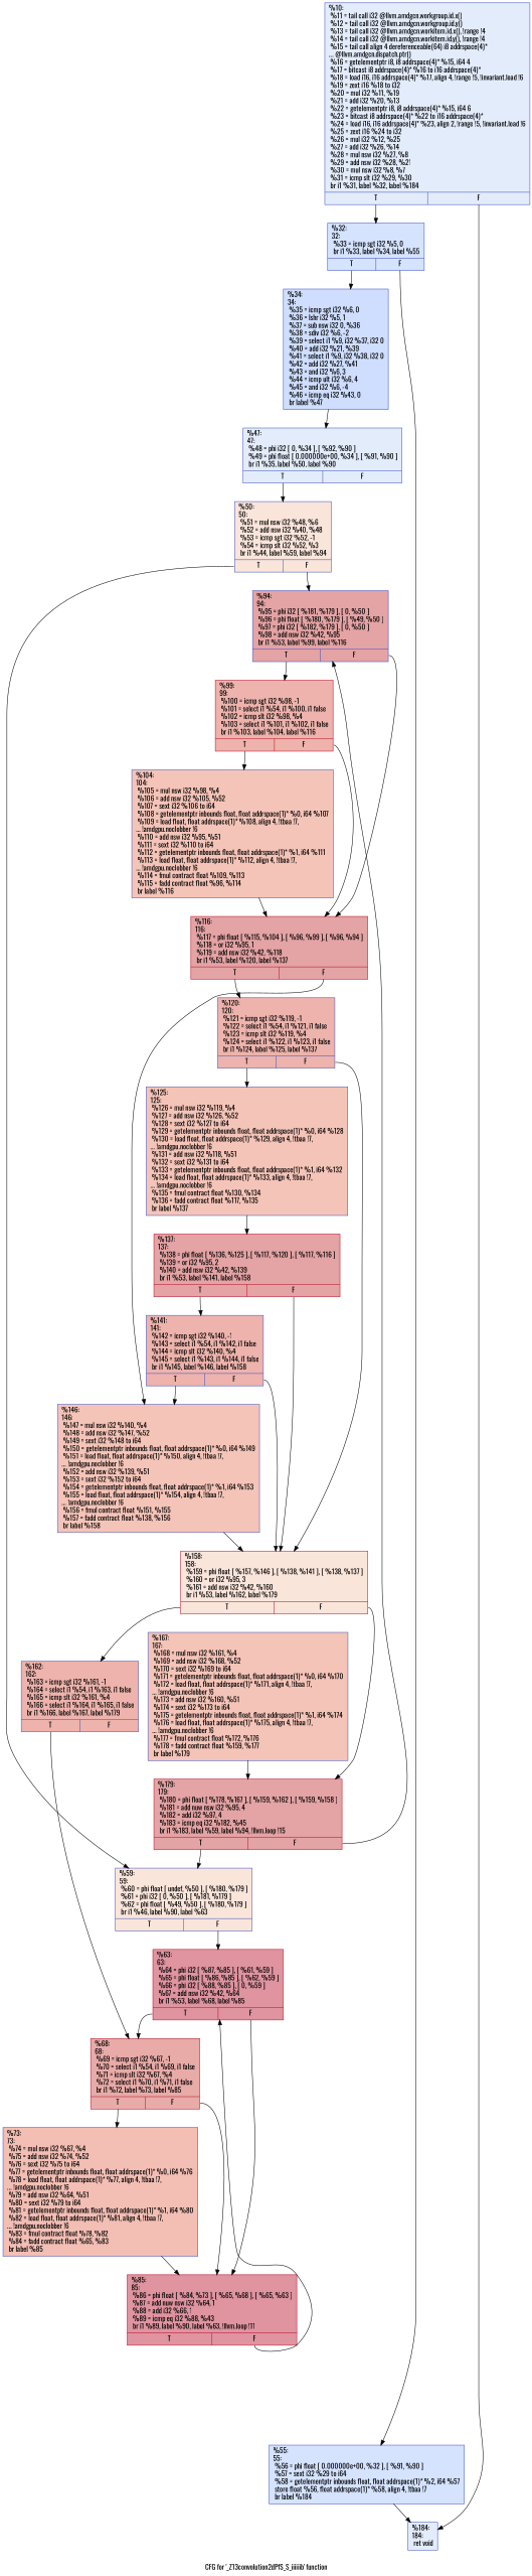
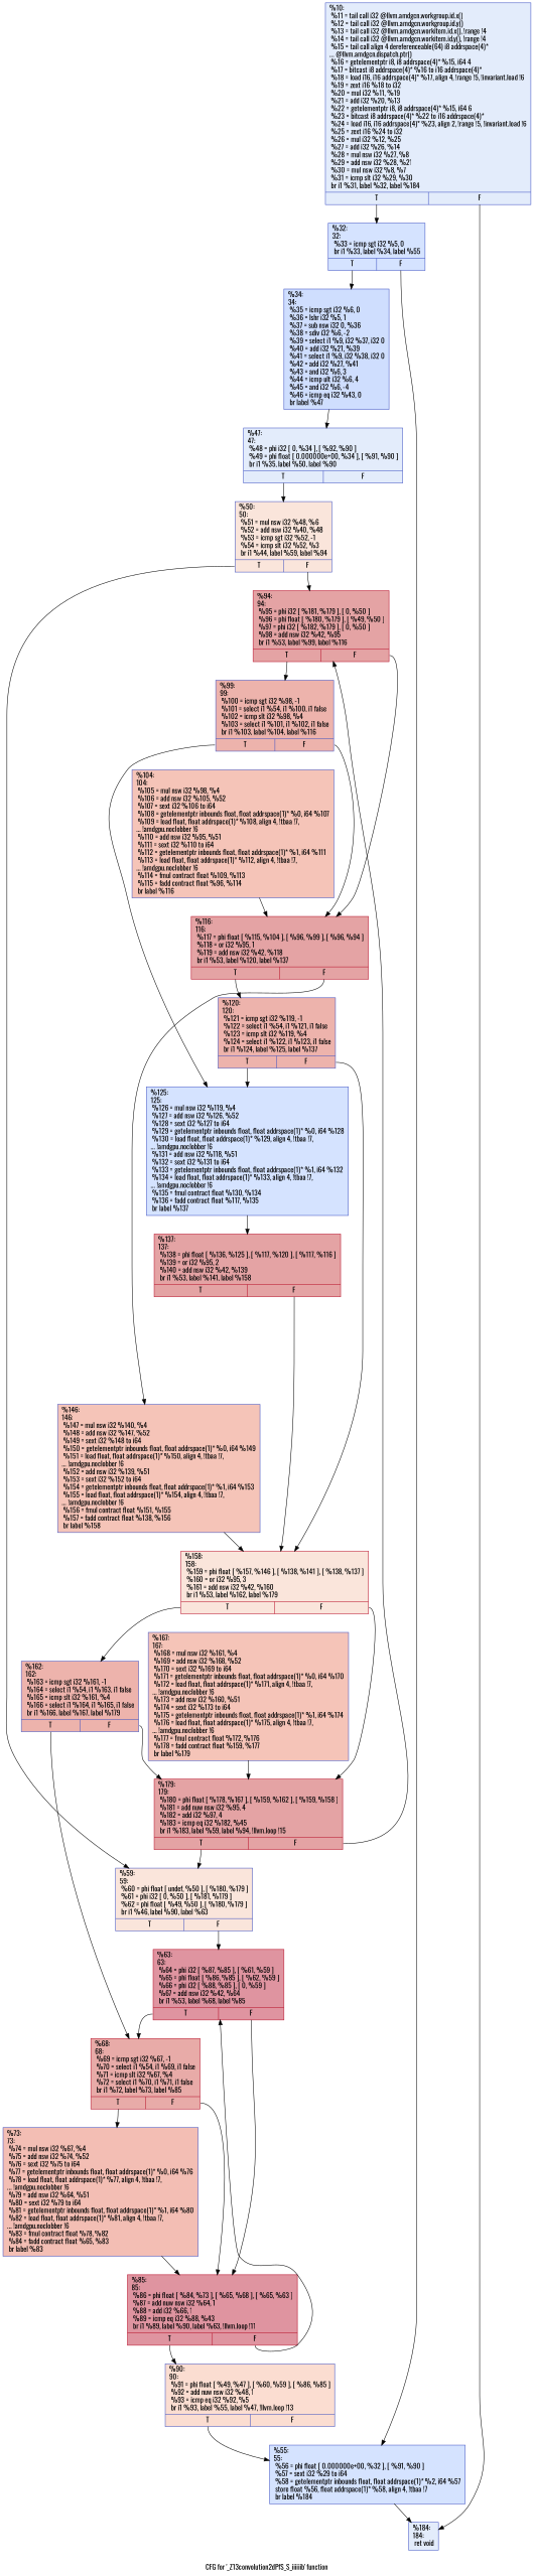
  digraph {
    fontname=Oswald
    label="CFG for '_Z13convolution2dPfS_S_iiiiiib' function"
    node [color="#3d50c3ff" fillcolor="#c32e3170" fontname=Oswald shape=record style=filled]
    edge [fontname=Oswald tailport=s0]
    n1 [fillcolor="#bfd3f670" label="{%10:\l  %11 = tail call i32 @llvm.amdgcn.workgroup.id.x()\l  %12 = tail call i32 @llvm.amdgcn.workgroup.id.y()\l  %13 = tail call i32 @llvm.amdgcn.workitem.id.x(), !range !4\l  %14 = tail call i32 @llvm.amdgcn.workitem.id.y(), !range !4\l  %15 = tail call align 4 dereferenceable(64) i8 addrspace(4)*\l... @llvm.amdgcn.dispatch.ptr()\l  %16 = getelementptr i8, i8 addrspace(4)* %15, i64 4\l  %17 = bitcast i8 addrspace(4)* %16 to i16 addrspace(4)*\l  %18 = load i16, i16 addrspace(4)* %17, align 4, !range !5, !invariant.load !6\l  %19 = zext i16 %18 to i32\l  %20 = mul i32 %11, %19\l  %21 = add i32 %20, %13\l  %22 = getelementptr i8, i8 addrspace(4)* %15, i64 6\l  %23 = bitcast i8 addrspace(4)* %22 to i16 addrspace(4)*\l  %24 = load i16, i16 addrspace(4)* %23, align 2, !range !5, !invariant.load !6\l  %25 = zext i16 %24 to i32\l  %26 = mul i32 %12, %25\l  %27 = add i32 %26, %14\l  %28 = mul nsw i32 %27, %8\l  %29 = add nsw i32 %28, %21\l  %30 = mul nsw i32 %8, %7\l  %31 = icmp slt i32 %29, %30\l  br i1 %31, label %32, label %184\l|{<s0>T|<s1>F}}"]
    n2 [fillcolor="#a1c0ff70" label="{%32:\l32:                                               \l  %33 = icmp sgt i32 %5, 0\l  br i1 %33, label %34, label %55\l|{<s0>T|<s1>F}}"]
    n3 [fillcolor="#bfd3f670" label="{%184:\l184:                                              \l  ret void\l}"]
    n4 [fillcolor="#93b5fe70" label="{%34:\l34:                                               \l  %35 = icmp sgt i32 %6, 0\l  %36 = lshr i32 %5, 1\l  %37 = sub nsw i32 0, %36\l  %38 = sdiv i32 %6, -2\l  %39 = select i1 %9, i32 %37, i32 0\l  %40 = add i32 %21, %39\l  %41 = select i1 %9, i32 %38, i32 0\l  %42 = add i32 %27, %41\l  %43 = and i32 %6, 3\l  %44 = icmp ult i32 %6, 4\l  %45 = and i32 %6, -4\l  %46 = icmp eq i32 %43, 0\l  br label %47\l}"]
    n5 [fillcolor="#a1c0ff70" label="{%55:\l55:                                               \l  %56 = phi float [ 0.000000e+00, %32 ], [ %91, %90 ]\l  %57 = sext i32 %29 to i64\l  %58 = getelementptr inbounds float, float addrspace(1)* %2, i64 %57\l  store float %56, float addrspace(1)* %58, align 4, !tbaa !7\l  br label %184\l}"]
    n6 [fillcolor="#bfd3f670" label="{%47:\l47:                                               \l  %48 = phi i32 [ 0, %34 ], [ %92, %90 ]\l  %49 = phi float [ 0.000000e+00, %34 ], [ %91, %90 ]\l  br i1 %35, label %50, label %90\l|{<s0>T|<s1>F}}"]
    n7 [fillcolor="#f4c5ad70" label="{%50:\l50:                                               \l  %51 = mul nsw i32 %48, %6\l  %52 = add nsw i32 %40, %48\l  %53 = icmp sgt i32 %52, -1\l  %54 = icmp slt i32 %52, %3\l  br i1 %44, label %59, label %94\l|{<s0>T|<s1>F}}"]
    n8 [fillcolor="#f4c5ad70" label="{%59:\l59:                                               \l  %60 = phi float [ undef, %50 ], [ %180, %179 ]\l  %61 = phi i32 [ 0, %50 ], [ %181, %179 ]\l  %62 = phi float [ %49, %50 ], [ %180, %179 ]\l  br i1 %46, label %90, label %63\l|{<s0>T|<s1>F}}"]
-   n9 [label="{%94:\l94:                                               \l  %95 = phi i32 [ %181, %179 ], [ 0, %50 ]\l  %96 = phi float [ %180, %179 ], [ %49, %50 ]\l  %97 = phi i32 [ %182, %179 ], [ 0, %50 ]\l  %98 = add nsw i32 %42, %95\l  br i1 %53, label %99, label %116\l|{<s0>T|<s1>F}}"]
+   n9 [color="#b70d28ff" label="{%94:\l94:                                               \l  %95 = phi i32 [ %181, %179 ], [ 0, %50 ]\l  %96 = phi float [ %180, %179 ], [ %49, %50 ]\l  %97 = phi i32 [ %182, %179 ], [ 0, %50 ]\l  %98 = add nsw i32 %42, %95\l  br i1 %53, label %99, label %116\l|{<s0>T|<s1>F}}"]
+   n10 [fillcolor="#f7b39670" label="{%90:\l90:                                               \l  %91 = phi float [ %49, %47 ], [ %60, %59 ], [ %86, %85 ]\l  %92 = add nuw nsw i32 %48, 1\l  %93 = icmp eq i32 %92, %5\l  br i1 %93, label %55, label %47, !llvm.loop !13\l|{<s0>T|<s1>F}}"]
    n11 [color="#b70d28ff" fillcolor="#b70d2870" label="{%63:\l63:                                               \l  %64 = phi i32 [ %87, %85 ], [ %61, %59 ]\l  %65 = phi float [ %86, %85 ], [ %62, %59 ]\l  %66 = phi i32 [ %88, %85 ], [ 0, %59 ]\l  %67 = add nsw i32 %42, %64\l  br i1 %53, label %68, label %85\l|{<s0>T|<s1>F}}"]
-   n12 [color="#b70d28ff" fillcolor="#d6524470" label="{%99:\l99:                                               \l  %100 = icmp sgt i32 %98, -1\l  %101 = select i1 %54, i1 %100, i1 false\l  %102 = icmp slt i32 %98, %4\l  %103 = select i1 %101, i1 %102, i1 false\l  br i1 %103, label %104, label %116\l|{<s0>T|<s1>F}}"]
+   n12 [fillcolor="#d6524470" label="{%99:\l99:                                               \l  %100 = icmp sgt i32 %98, -1\l  %101 = select i1 %54, i1 %100, i1 false\l  %102 = icmp slt i32 %98, %4\l  %103 = select i1 %101, i1 %102, i1 false\l  br i1 %103, label %104, label %116\l|{<s0>T|<s1>F}}"]
    n13 [color="#b70d28ff" label="{%116:\l116:                                              \l  %117 = phi float [ %115, %104 ], [ %96, %99 ], [ %96, %94 ]\l  %118 = or i32 %95, 1\l  %119 = add nsw i32 %42, %118\l  br i1 %53, label %120, label %137\l|{<s0>T|<s1>F}}"]
    n14 [color="#b70d28ff" fillcolor="#cc403a70" label="{%68:\l68:                                               \l  %69 = icmp sgt i32 %67, -1\l  %70 = select i1 %54, i1 %69, i1 false\l  %71 = icmp slt i32 %67, %4\l  %72 = select i1 %70, i1 %71, i1 false\l  br i1 %72, label %73, label %85\l|{<s0>T|<s1>F}}"]
    n15 [color="#b70d28ff" fillcolor="#b70d2870" label="{%85:\l85:                                               \l  %86 = phi float [ %84, %73 ], [ %65, %68 ], [ %65, %63 ]\l  %87 = add nuw nsw i32 %64, 1\l  %88 = add i32 %66, 1\l  %89 = icmp eq i32 %88, %43\l  br i1 %89, label %90, label %63, !llvm.loop !11\l|{<s0>T|<s1>F}}"]
    n16 [fillcolor="#e97a5f70" label="{%104:\l104:                                              \l  %105 = mul nsw i32 %98, %4\l  %106 = add nsw i32 %105, %52\l  %107 = sext i32 %106 to i64\l  %108 = getelementptr inbounds float, float addrspace(1)* %0, i64 %107\l  %109 = load float, float addrspace(1)* %108, align 4, !tbaa !7,\l... !amdgpu.noclobber !6\l  %110 = add nsw i32 %95, %51\l  %111 = sext i32 %110 to i64\l  %112 = getelementptr inbounds float, float addrspace(1)* %1, i64 %111\l  %113 = load float, float addrspace(1)* %112, align 4, !tbaa !7,\l... !amdgpu.noclobber !6\l  %114 = fmul contract float %109, %113\l  %115 = fadd contract float %96, %114\l  br label %116\l}"]
    n17 [fillcolor="#d6524470" label="{%120:\l120:                                              \l  %121 = icmp sgt i32 %119, -1\l  %122 = select i1 %54, i1 %121, i1 false\l  %123 = icmp slt i32 %119, %4\l  %124 = select i1 %122, i1 %123, i1 false\l  br i1 %124, label %125, label %137\l|{<s0>T|<s1>F}}"]
    n18 [fillcolor="#e97a5f70" label="{%146:\l146:                                              \l  %147 = mul nsw i32 %140, %4\l  %148 = add nsw i32 %147, %52\l  %149 = sext i32 %148 to i64\l  %150 = getelementptr inbounds float, float addrspace(1)* %0, i64 %149\l  %151 = load float, float addrspace(1)* %150, align 4, !tbaa !7,\l... !amdgpu.noclobber !6\l  %152 = add nsw i32 %139, %51\l  %153 = sext i32 %152 to i64\l  %154 = getelementptr inbounds float, float addrspace(1)* %1, i64 %153\l  %155 = load float, float addrspace(1)* %154, align 4, !tbaa !7,\l... !amdgpu.noclobber !6\l  %156 = fmul contract float %151, %155\l  %157 = fadd contract float %138, %156\l  br label %158\l}"]
-   n19 [fillcolor="#e36c5570" label="{%73:\l73:                                               \l  %74 = mul nsw i32 %67, %4\l  %75 = add nsw i32 %74, %52\l  %76 = sext i32 %75 to i64\l  %77 = getelementptr inbounds float, float addrspace(1)* %0, i64 %76\l  %78 = load float, float addrspace(1)* %77, align 4, !tbaa !7,\l... !amdgpu.noclobber !6\l  %79 = add nsw i32 %64, %51\l  %80 = sext i32 %79 to i64\l  %81 = getelementptr inbounds float, float addrspace(1)* %1, i64 %80\l  %82 = load float, float addrspace(1)* %81, align 4, !tbaa !7,\l... !amdgpu.noclobber !6\l  %83 = fmul contract float %78, %82\l  %84 = fadd contract float %65, %83\l  br label %85\l}"]
-   n20 [fillcolor="#e97a5f70" label="{%125:\l125:                                              \l  %126 = mul nsw i32 %119, %4\l  %127 = add nsw i32 %126, %52\l  %128 = sext i32 %127 to i64\l  %129 = getelementptr inbounds float, float addrspace(1)* %0, i64 %128\l  %130 = load float, float addrspace(1)* %129, align 4, !tbaa !7,\l... !amdgpu.noclobber !6\l  %131 = add nsw i32 %118, %51\l  %132 = sext i32 %131 to i64\l  %133 = getelementptr inbounds float, float addrspace(1)* %1, i64 %132\l  %134 = load float, float addrspace(1)* %133, align 4, !tbaa !7,\l... !amdgpu.noclobber !6\l  %135 = fmul contract float %130, %134\l  %136 = fadd contract float %117, %135\l  br label %137\l}"]
+   n19 [fillcolor="#e36c5570" label="{%73:\l73:                                               \l  %74 = mul nsw i32 %67, %4\l  %75 = add nsw i32 %74, %52\l  %76 = sext i32 %75 to i64\l  %77 = getelementptr inbounds float, float addrspace(1)* %0, i64 %76\l  %78 = load float, float addrspace(1)* %77, align 4, !tbaa !7,\l... !amdgpu.noclobber !6\l  %79 = add nsw i32 %64, %51\l  %80 = sext i32 %79 to i64\l  %81 = getelementptr inbounds float, float addrspace(1)* %1, i64 %80\l  %82 = load float, float addrspace(1)* %81, align 4, !tbaa !7,\l... !amdgpu.noclobber !6\l  %83 = fmul contract float %78, %82\l  %84 = fadd contract float %65, %83\l  br label %83\l}"]
+   n20 [fillcolor="#a1c0ff70" label="{%125:\l125:                                              \l  %126 = mul nsw i32 %119, %4\l  %127 = add nsw i32 %126, %52\l  %128 = sext i32 %127 to i64\l  %129 = getelementptr inbounds float, float addrspace(1)* %0, i64 %128\l  %130 = load float, float addrspace(1)* %129, align 4, !tbaa !7,\l... !amdgpu.noclobber !6\l  %131 = add nsw i32 %118, %51\l  %132 = sext i32 %131 to i64\l  %133 = getelementptr inbounds float, float addrspace(1)* %1, i64 %132\l  %134 = load float, float addrspace(1)* %133, align 4, !tbaa !7,\l... !amdgpu.noclobber !6\l  %135 = fmul contract float %130, %134\l  %136 = fadd contract float %117, %135\l  br label %137\l}"]
    n21 [color="#b70d28ff" fillcolor="#f4c5ad70" label="{%158:\l158:                                              \l  %159 = phi float [ %157, %146 ], [ %138, %141 ], [ %138, %137 ]\l  %160 = or i32 %95, 3\l  %161 = add nsw i32 %42, %160\l  br i1 %53, label %162, label %179\l|{<s0>T|<s1>F}}"]
    n22 [color="#b70d28ff" label="{%137:\l137:                                              \l  %138 = phi float [ %136, %125 ], [ %117, %120 ], [ %117, %116 ]\l  %139 = or i32 %95, 2\l  %140 = add nsw i32 %42, %139\l  br i1 %53, label %141, label %158\l|{<s0>T|<s1>F}}"]
-   n23 [fillcolor="#d6524470" label="{%141:\l141:                                              \l  %142 = icmp sgt i32 %140, -1\l  %143 = select i1 %54, i1 %142, i1 false\l  %144 = icmp slt i32 %140, %4\l  %145 = select i1 %143, i1 %144, i1 false\l  br i1 %145, label %146, label %158\l|{<s0>T|<s1>F}}"]
    n24 [fillcolor="#d6524470" label="{%162:\l162:                                              \l  %163 = icmp sgt i32 %161, -1\l  %164 = select i1 %54, i1 %163, i1 false\l  %165 = icmp slt i32 %161, %4\l  %166 = select i1 %164, i1 %165, i1 false\l  br i1 %166, label %167, label %179\l|{<s0>T|<s1>F}}"]
    n25 [color="#b70d28ff" label="{%179:\l179:                                              \l  %180 = phi float [ %178, %167 ], [ %159, %162 ], [ %159, %158 ]\l  %181 = add nuw nsw i32 %95, 4\l  %182 = add i32 %97, 4\l  %183 = icmp eq i32 %182, %45\l  br i1 %183, label %59, label %94, !llvm.loop !15\l|{<s0>T|<s1>F}}"]
    n26 [fillcolor="#e97a5f70" label="{%167:\l167:                                              \l  %168 = mul nsw i32 %161, %4\l  %169 = add nsw i32 %168, %52\l  %170 = sext i32 %169 to i64\l  %171 = getelementptr inbounds float, float addrspace(1)* %0, i64 %170\l  %172 = load float, float addrspace(1)* %171, align 4, !tbaa !7,\l... !amdgpu.noclobber !6\l  %173 = add nsw i32 %160, %51\l  %174 = sext i32 %173 to i64\l  %175 = getelementptr inbounds float, float addrspace(1)* %1, i64 %174\l  %176 = load float, float addrspace(1)* %175, align 4, !tbaa !7,\l... !amdgpu.noclobber !6\l  %177 = fmul contract float %172, %176\l  %178 = fadd contract float %159, %177\l  br label %179\l}"]
    n1 -> n2
    n1 -> n3 [tailport=s1]
    n2 -> n4
    n2 -> n5 [tailport=s1]
    n4 -> n6
    n5 -> n3
    n6 -> n7
    n7 -> n8
    n7 -> n9 [tailport=s1]
    n8 -> n11 [tailport=s1]
    n9 -> n12
    n9 -> n13 [tailport=s1]
+   n10 -> n5
    n11 -> n14
    n11 -> n15 [tailport=s1]
    n12 -> n13 [tailport=s1]
-   n12 -> n16
+   n12 -> n20
    n13 -> n17
    n13 -> n18 [tailport=s1]
    n14 -> n15 [tailport=s1]
    n14 -> n19
+   n15 -> n10
    n15 -> n11 [tailport=s1]
    n16 -> n13
    n17 -> n20
    n17 -> n21 [tailport=s1]
    n18 -> n21
    n19 -> n15
    n20 -> n22
    n21 -> n24
    n21 -> n25 [tailport=s1]
    n22 -> n21 [tailport=s1]
-   n22 -> n23
-   n23 -> n18
-   n23 -> n21 [tailport=s1]
    n24 -> n14
+   n24 -> n25 [tailport=s1]
    n25 -> n8
    n25 -> n9 [tailport=s1]
    n26 -> n25
  }
